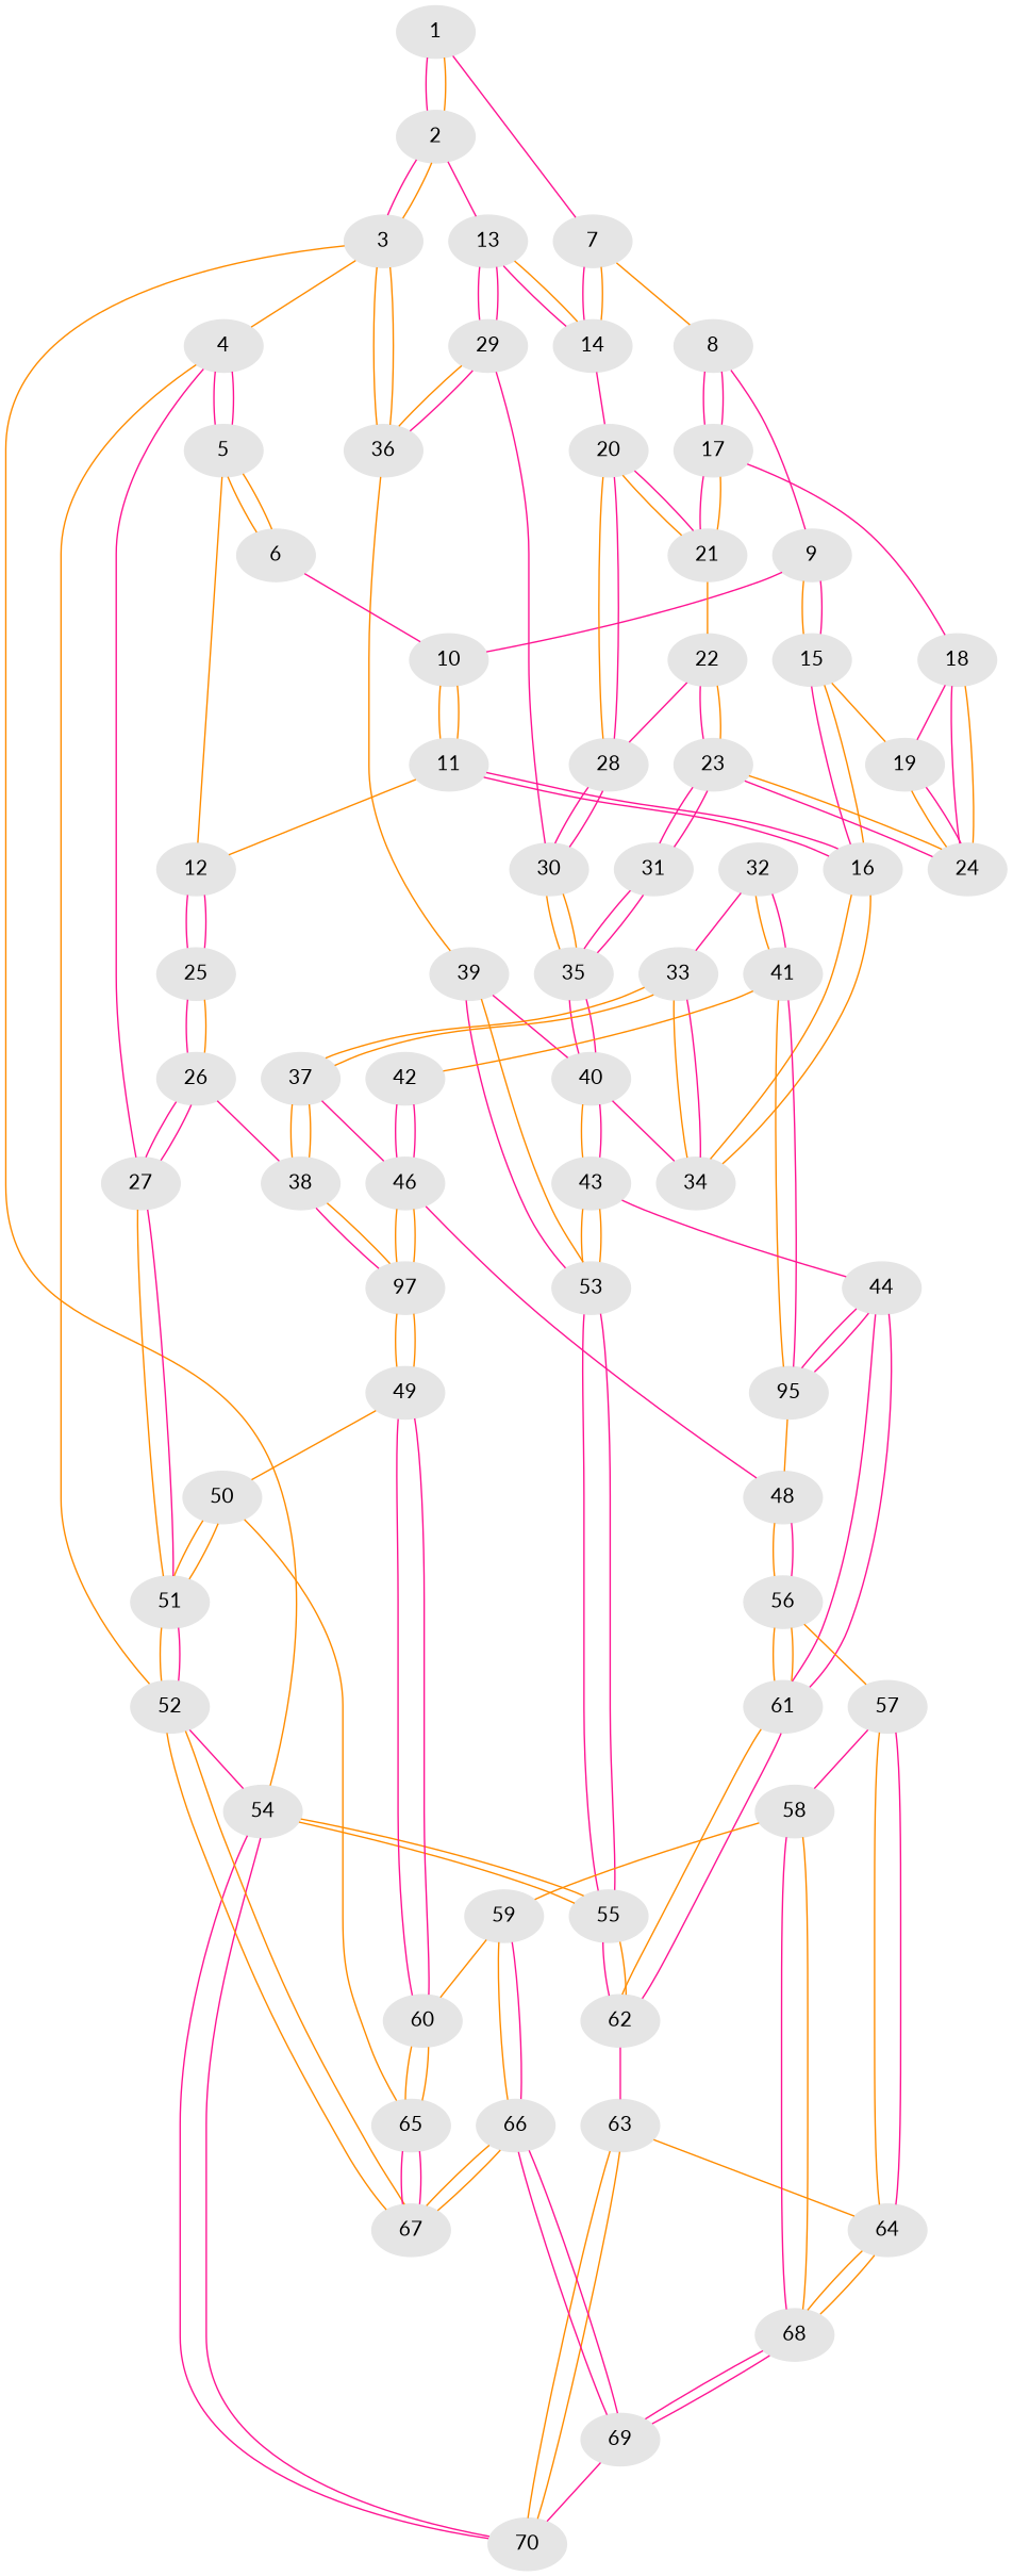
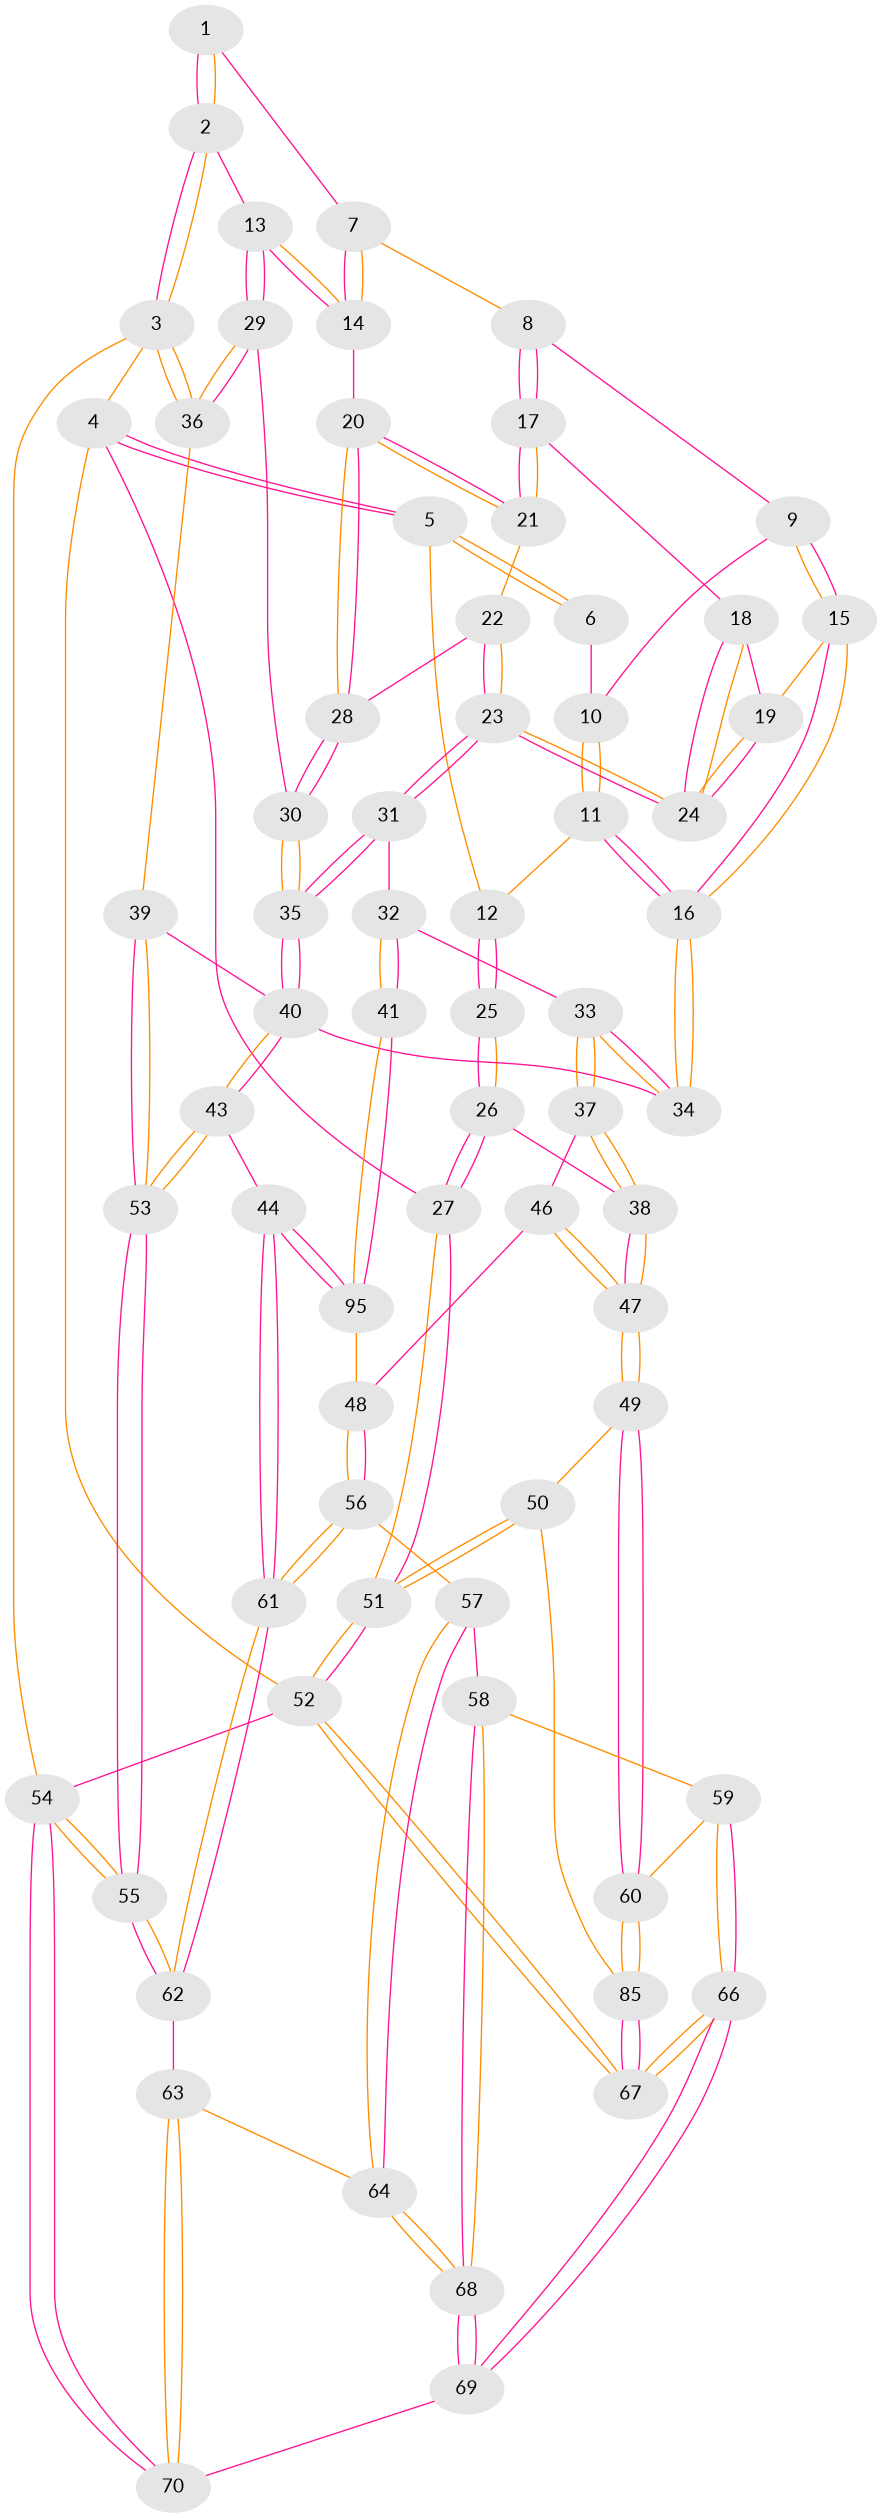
  graph {
    fontname=Lato
    node [color=gray90 fontname=Lato style=filled]
    edge [color=deeppink fontname=Lato]
    1
    2
    7
    3
    13
    8
    14
    4
    36
    54
    29
    5
    27
    52
    39
    55
    70
    6
    12
    51
    67
    10
    25
    11
    9
    17
    20
    15
    18
    21
    16
    19
    34
    26
    30
    28
    24
    22
    23
    31
    35
    32
    38
-   47 [label=97]
+   47
    40
    33
    41
    37
-   42
    n50 [label=95]
    46
    43
    53
    49
    44
    48
    61
    62
    56
    50
    60
    57
-   65
+   65 [label=85]
    63
    58
    64
    59
    68
    66
    69
    1 -- 2
    1 -- 2 [color=darkorange]
    1 -- 7
    2 -- 3
    2 -- 3 [color=darkorange]
    2 -- 13
    7 -- 8 [color=darkorange]
    7 -- 14
    7 -- 14 [color=darkorange]
    3 -- 4 [color=darkorange]
    3 -- 36 [color=darkorange]
    3 -- 36 [color=darkorange]
    3 -- 54 [color=darkorange]
    13 -- 14
    13 -- 14 [color=darkorange]
    13 -- 29
    13 -- 29
    8 -- 9
    8 -- 17
    8 -- 17
    14 -- 20
    4 -- 5
    4 -- 5
    4 -- 27
    4 -- 52 [color=darkorange]
    36 -- 39 [color=darkorange]
    54 -- 55 [color=darkorange]
    54 -- 55 [color=darkorange]
    54 -- 70
    54 -- 70
    29 -- 36 [color=darkorange]
    29 -- 36
    29 -- 30
    5 -- 6 [color=darkorange]
    5 -- 6 [color=darkorange]
    5 -- 12 [color=darkorange]
    27 -- 51 [color=darkorange]
    27 -- 51
    52 -- 54
    52 -- 67 [color=darkorange]
    52 -- 67 [color=darkorange]
    39 -- 40
    39 -- 53
    39 -- 53 [color=darkorange]
    55 -- 62
    55 -- 62 [color=darkorange]
    6 -- 10
    12 -- 25
    12 -- 25
    51 -- 52 [color=darkorange]
    51 -- 52
    10 -- 11 [color=darkorange]
    10 -- 11 [color=darkorange]
    25 -- 26
    25 -- 26 [color=darkorange]
    11 -- 12 [color=darkorange]
    11 -- 16
    11 -- 16
    9 -- 10
    9 -- 15 [color=darkorange]
    9 -- 15
    17 -- 18
    17 -- 21
    17 -- 21 [color=darkorange]
    20 -- 21 [color=darkorange]
    20 -- 21
    20 -- 28 [color=darkorange]
    20 -- 28
    15 -- 16
    15 -- 16 [color=darkorange]
    15 -- 19 [color=darkorange]
    18 -- 19
    18 -- 24
    18 -- 24 [color=darkorange]
    21 -- 22 [color=darkorange]
    16 -- 34 [color=darkorange]
    16 -- 34 [color=darkorange]
    19 -- 24 [color=darkorange]
    19 -- 24
    26 -- 27
    26 -- 27
    26 -- 38
    30 -- 35 [color=darkorange]
    30 -- 35 [color=darkorange]
    28 -- 30
    28 -- 30
    22 -- 28
    22 -- 23
    22 -- 23 [color=darkorange]
    23 -- 24
    23 -- 24 [color=darkorange]
    23 -- 31
    23 -- 31
    31 -- 35
    31 -- 35
+   31 -- 32
    35 -- 40
    35 -- 40
    32 -- 33
    32 -- 41 [color=darkorange]
    32 -- 41
    38 -- 47
    38 -- 47 [color=darkorange]
    47 -- 49 [color=darkorange]
    47 -- 49 [color=darkorange]
    40 -- 34
    40 -- 43 [color=darkorange]
    40 -- 43
    33 -- 34 [color=darkorange]
    33 -- 34
    33 -- 37 [color=darkorange]
    33 -- 37 [color=darkorange]
-   41 -- 42 [color=darkorange]
    41 -- n50 [color=darkorange]
    41 -- n50
    37 -- 38 [color=darkorange]
    37 -- 38 [color=darkorange]
    37 -- 46
-   42 -- 46
-   42 -- 46
    n50 -- 48 [color=darkorange]
    46 -- 47 [color=darkorange]
    46 -- 47 [color=darkorange]
    46 -- 48
    43 -- 53 [color=darkorange]
    43 -- 53 [color=darkorange]
    43 -- 44
    53 -- 55
    53 -- 55
    49 -- 50 [color=darkorange]
    49 -- 60
    49 -- 60
    44 -- n50
    44 -- n50
    44 -- 61
    44 -- 61
    48 -- 56 [color=darkorange]
    48 -- 56
    61 -- 62 [color=darkorange]
    61 -- 62
    62 -- 63
    56 -- 61 [color=darkorange]
    56 -- 61 [color=darkorange]
    56 -- 57 [color=darkorange]
    50 -- 51 [color=darkorange]
    50 -- 51 [color=darkorange]
    50 -- 65 [color=darkorange]
    60 -- 65 [color=darkorange]
    60 -- 65 [color=darkorange]
    57 -- 58
    57 -- 64 [color=darkorange]
    57 -- 64
    65 -- 67
    65 -- 67
    63 -- 70 [color=darkorange]
    63 -- 70 [color=darkorange]
    63 -- 64 [color=darkorange]
    58 -- 59 [color=darkorange]
    58 -- 68
    58 -- 68 [color=darkorange]
    64 -- 68 [color=darkorange]
    64 -- 68 [color=darkorange]
    59 -- 60 [color=darkorange]
    59 -- 66 [color=darkorange]
    59 -- 66
    68 -- 69
    68 -- 69
    66 -- 67 [color=darkorange]
    66 -- 67 [color=darkorange]
    66 -- 69
    66 -- 69
    69 -- 70
  }
